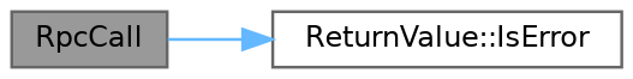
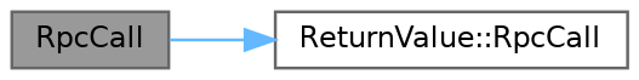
  digraph {
    rankdir=LR
    node [fontname=Helvetica fontsize=10 shape=box style=filled]
    n1 [color=gray40 fillcolor=grey60 fontcolor=black height=0.2 label=RpcCall width=0.4]
-   n2 [color=grey40 fillcolor=white height=0.2 label="ReturnValue::IsError" width=0.4]
+   n2 [color=grey40 fillcolor=white height=0.2 label="ReturnValue::RpcCall" width=0.4]
    n1 -> n2 [color=steelblue1 fontname=Helvetica fontsize=10 labelfontname=Helvetica labelfontsize=10 style=solid]
  }
